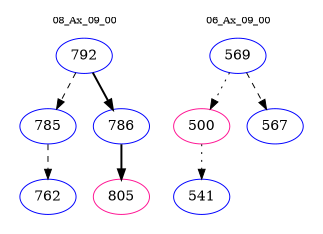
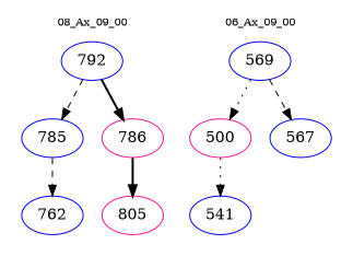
  digraph {
    node [color=blue]
    edge [color=black style=dashed]
    n1 [label=792]
    n2 [label=785]
-   n3 [label=786]
+   n3 [color=deeppink label=786]
    n4 [label=762]
    n5 [color=deeppink label=805]
    n6 [label=569]
    n7 [color=deeppink label=500]
    n8 [label=567]
    n9 [label=541]
    subgraph cluster_1 {
      color=white
      fontsize=10
      label="08_Ax_09_00"
      n1
      n2
      n3
      n4
      n5
    }
    subgraph cluster_2 {
      color=white
      fontsize=10
      label="06_Ax_09_00"
      n6
      n7
      n8
      n9
    }
    n1 -> n2
    n1 -> n3 [style=bold]
    n2 -> n4
    n3 -> n5 [style=bold]
    n6 -> n7 [style=dotted]
    n6 -> n8
    n7 -> n9 [style=dotted]
  }
